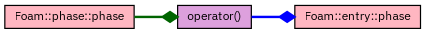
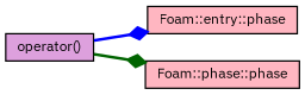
  digraph {
    fontname="IBM Plex Sans"
    rankdir=LR
    node [color=black fillcolor=lightpink fontname="IBM Plex Sans" fontsize=10 shape=record style=filled]
    edge [arrowhead=diamond fontname="IBM Plex Sans" fontsize=10 labelfontname=FreeSans labelfontsize=10 style=bold]
    n1 [fillcolor=plum fontcolor=black height=0.2 label="operator()" width=0.4]
    n2 [height=0.2 label="Foam::entry::phase" width=0.4]
    n3 [height=0.2 label="Foam::phase::phase" width=0.4]
    n1 -> n2 [color=blue]
-   n3 -> n1 [color=darkgreen]
+   n1 -> n3 [color=darkgreen]
  }
